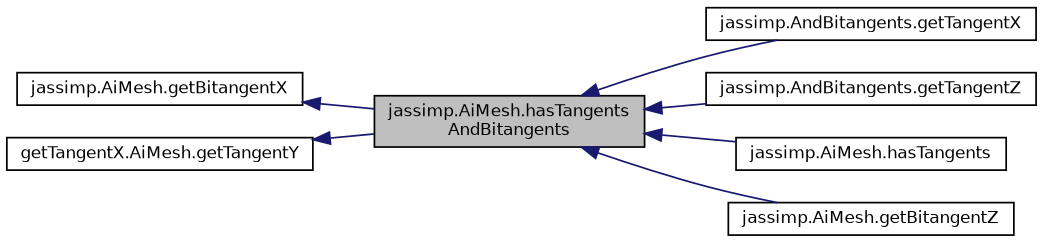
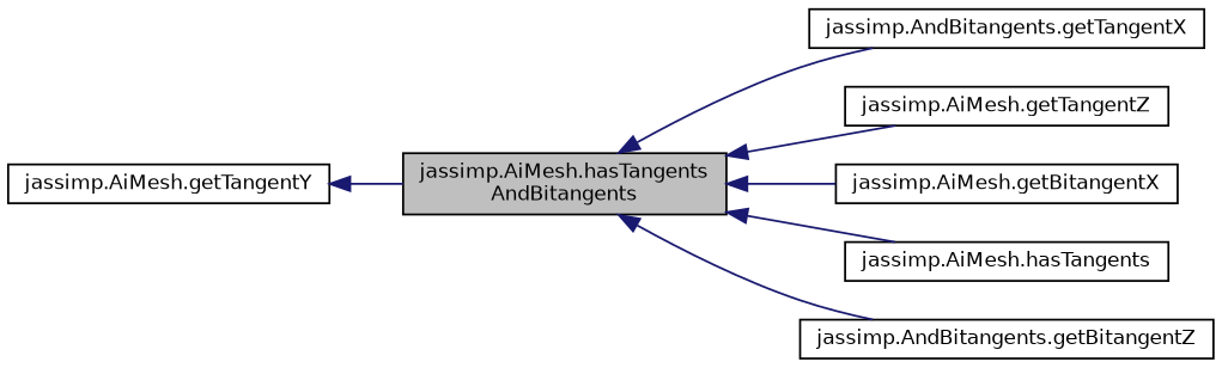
  digraph {
    rankdir=LR
    node [color=black fillcolor=white fontname=Helvetica fontsize=10 shape=record style=filled]
    edge [color=midnightblue dir=back fontname=Helvetica fontsize=10 labelfontname=Helvetica labelfontsize=10 style=solid]
    n1 [fillcolor=grey75 fontcolor=black height=0.2 label="jassimp.AiMesh.hasTangents\lAndBitangents" width=0.4]
    n2 [height=0.2 label="jassimp.AndBitangents.getTangentX" width=0.4]
-   n3 [height=0.2 label="jassimp.AndBitangents.getTangentZ" width=0.4]
+   n3 [height=0.2 label="jassimp.AiMesh.getTangentZ" width=0.4]
    n4 [height=0.2 label="jassimp.AiMesh.getBitangentX" width=0.4]
    n5 [height=0.2 label="jassimp.AiMesh.hasTangents" width=0.4]
-   n6 [height=0.2 label="jassimp.AiMesh.getBitangentZ" width=0.4]
-   n7 [height=0.2 label="getTangentX.AiMesh.getTangentY" width=0.4]
+   n6 [height=0.2 label="jassimp.AndBitangents.getBitangentZ" width=0.4]
+   n7 [height=0.2 label="jassimp.AiMesh.getTangentY" width=0.4]
    n1 -> n2
    n1 -> n3
-   n4 -> n1
+   n1 -> n4
    n1 -> n5
    n1 -> n6
    n7 -> n1
  }
